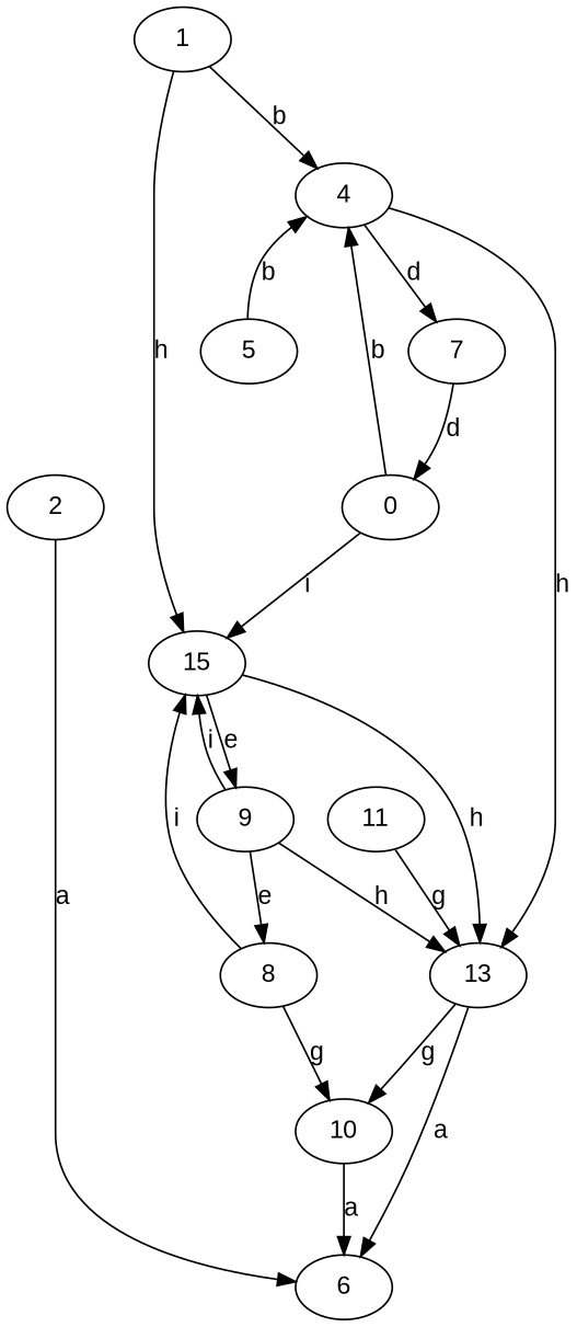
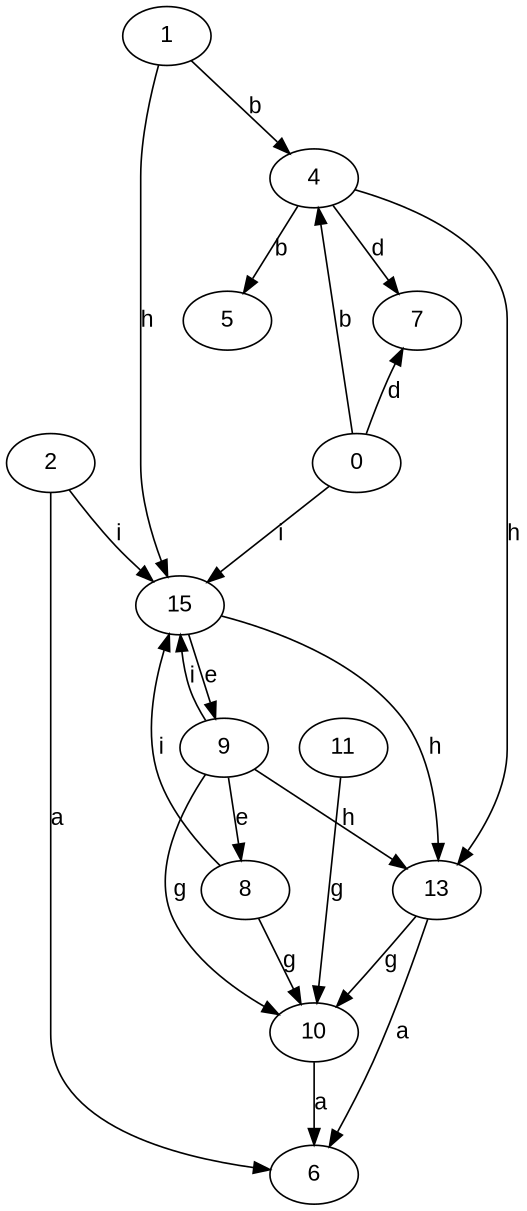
  strict digraph {
    fontname="Liberation Sans"
    node [fontname="Liberation Sans"]
    edge [fontname="Liberation Sans"]
    n1 [label=6]
    2
    15
    n4 [label=10]
    11
    13
    9
    4
    7
    5
    0
    8
    1
    2 -> n1 [label=a]
+   2 -> 15 [label=i]
    15 -> 13 [label=h]
    15 -> 9 [label=e]
    n4 -> n1 [label=a]
-   11 -> 13 [label=g]
+   11 -> n4 [label=g]
    13 -> n1 [label=a]
    13 -> n4 [label=g]
    9 -> 15 [label=i]
+   9 -> n4 [label=g]
    9 -> 13 [label=h]
    9 -> 8 [label=e]
    4 -> 13 [label=h]
    4 -> 7 [label=d]
-   5 -> 4 [label=b]
+   4 -> 5 [label=b]
    0 -> 15 [label=i]
    0 -> 4 [label=b]
-   7 -> 0 [label=d]
+   0 -> 7 [label=d]
    8 -> 15 [label=i]
    8 -> n4 [label=g]
    1 -> 15 [label=h]
    1 -> 4 [label=b]
  }
